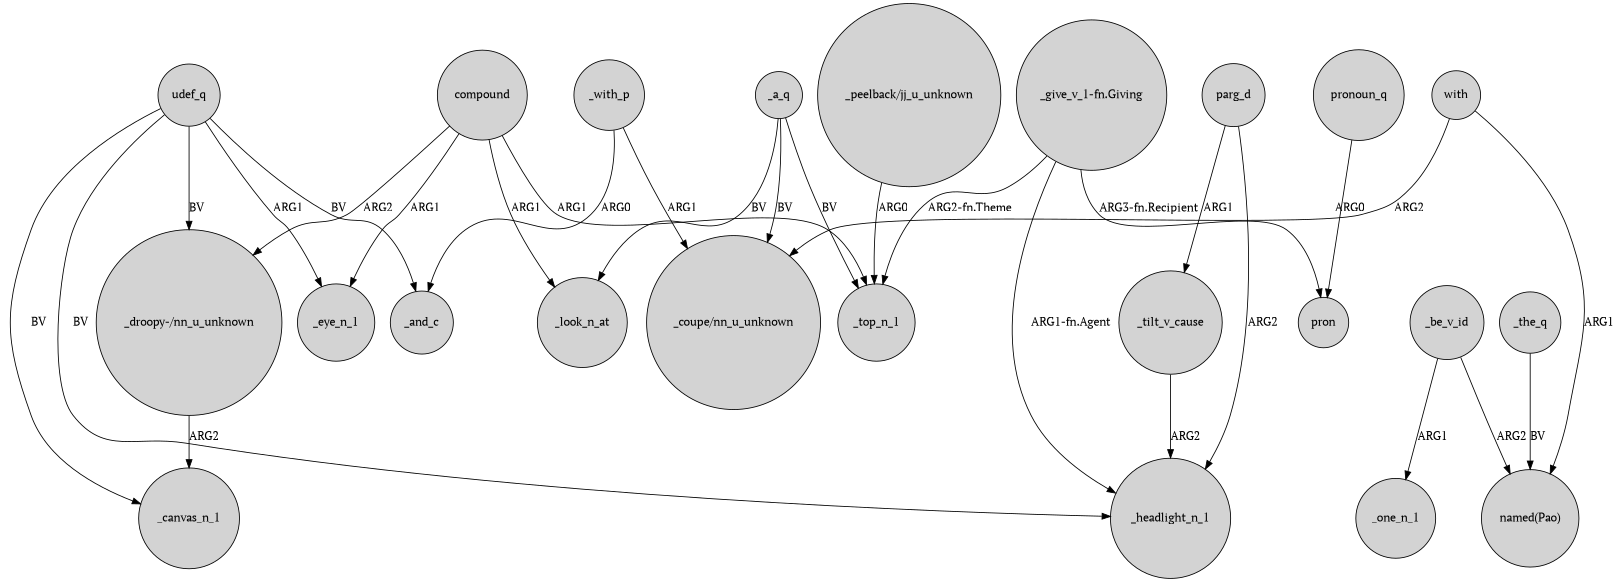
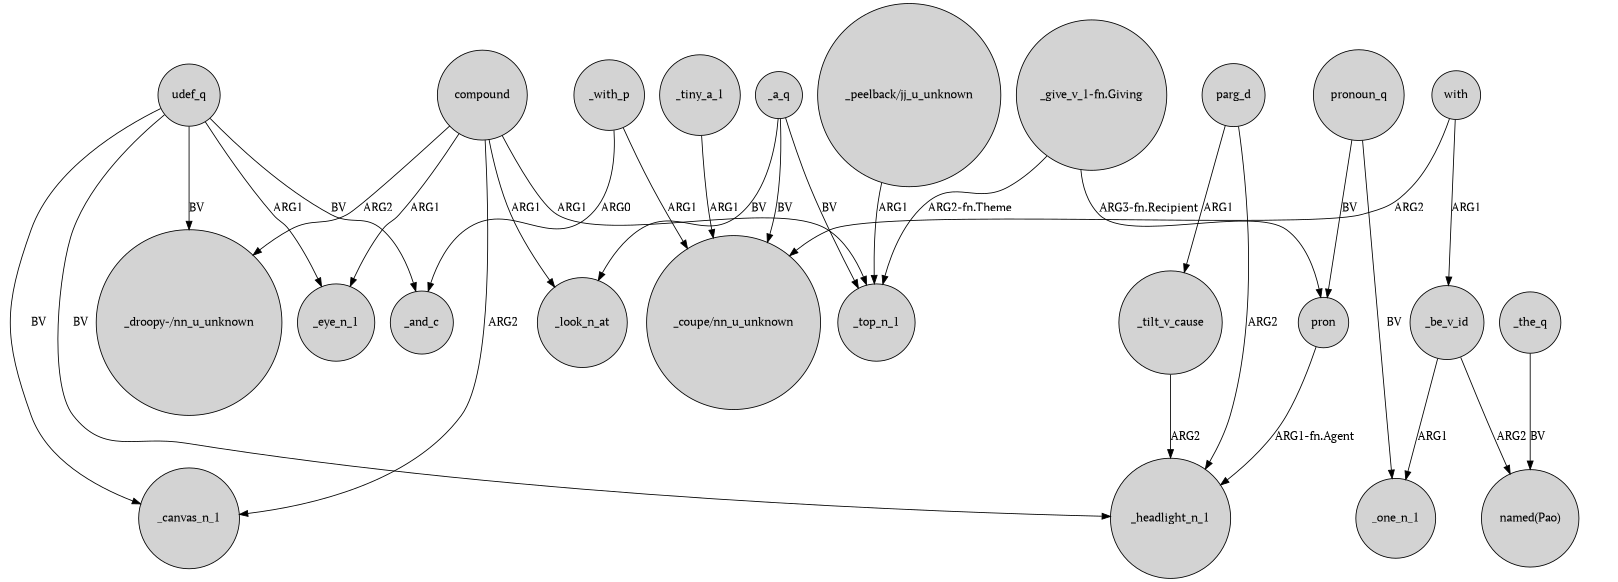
  digraph {
    fontname="PT Serif"
    node [fontname="PT Serif" shape=circle style=filled]
    edge [fontname="PT Serif"]
    _with_p
    _and_c
    "_coupe/nn_u_unknown"
    _a_q
    _top_n_1
    _look_n_at
    "_give_v_1-fn.Giving"
    _headlight_n_1
    pron
    udef_q
    "_droopy-/nn_u_unknown"
    _canvas_n_1
    _eye_n_1
    n14 [label=with]
    "named(Pao)"
    compound
    "_peelback/jj_u_unknown"
    parg_d
    _tilt_v_cause
    pronoun_q
    _one_n_1
    _be_v_id
    _the_q
+   _tiny_a_1
    _with_p -> _and_c [label=ARG0]
    _with_p -> "_coupe/nn_u_unknown" [label=ARG1]
    _a_q -> "_coupe/nn_u_unknown" [label=BV]
    _a_q -> _top_n_1 [label=BV]
    _a_q -> _look_n_at [label=BV]
    "_give_v_1-fn.Giving" -> _top_n_1 [label="ARG2-fn.Theme"]
-   "_give_v_1-fn.Giving" -> _headlight_n_1 [label="ARG1-fn.Agent"]
+   pron -> _headlight_n_1 [label="ARG1-fn.Agent"]
    "_give_v_1-fn.Giving" -> pron [label="ARG3-fn.Recipient"]
    udef_q -> _and_c [label=BV]
    udef_q -> _headlight_n_1 [label=BV]
    udef_q -> "_droopy-/nn_u_unknown" [label=BV]
    udef_q -> _canvas_n_1 [label=BV]
    udef_q -> _eye_n_1 [label=ARG1]
    n14 -> "_coupe/nn_u_unknown" [label=ARG2]
-   n14 -> "named(Pao)" [label=ARG1]
+   n14 -> _be_v_id [label=ARG1]
    compound -> _top_n_1 [label=ARG1]
    compound -> _look_n_at [label=ARG1]
    compound -> "_droopy-/nn_u_unknown" [label=ARG2]
-   "_droopy-/nn_u_unknown" -> _canvas_n_1 [label=ARG2]
+   compound -> _canvas_n_1 [label=ARG2]
    compound -> _eye_n_1 [label=ARG1]
-   "_peelback/jj_u_unknown" -> _top_n_1 [label=ARG0]
+   "_peelback/jj_u_unknown" -> _top_n_1 [label=ARG1]
    parg_d -> _headlight_n_1 [label=ARG2]
    parg_d -> _tilt_v_cause [label=ARG1]
    _tilt_v_cause -> _headlight_n_1 [label=ARG2]
-   pronoun_q -> pron [label=ARG0]
+   pronoun_q -> pron [label=BV]
+   pronoun_q -> _one_n_1 [label=BV]
    _be_v_id -> "named(Pao)" [label=ARG2]
    _be_v_id -> _one_n_1 [label=ARG1]
    _the_q -> "named(Pao)" [label=BV]
+   _tiny_a_1 -> "_coupe/nn_u_unknown" [label=ARG1]
  }
